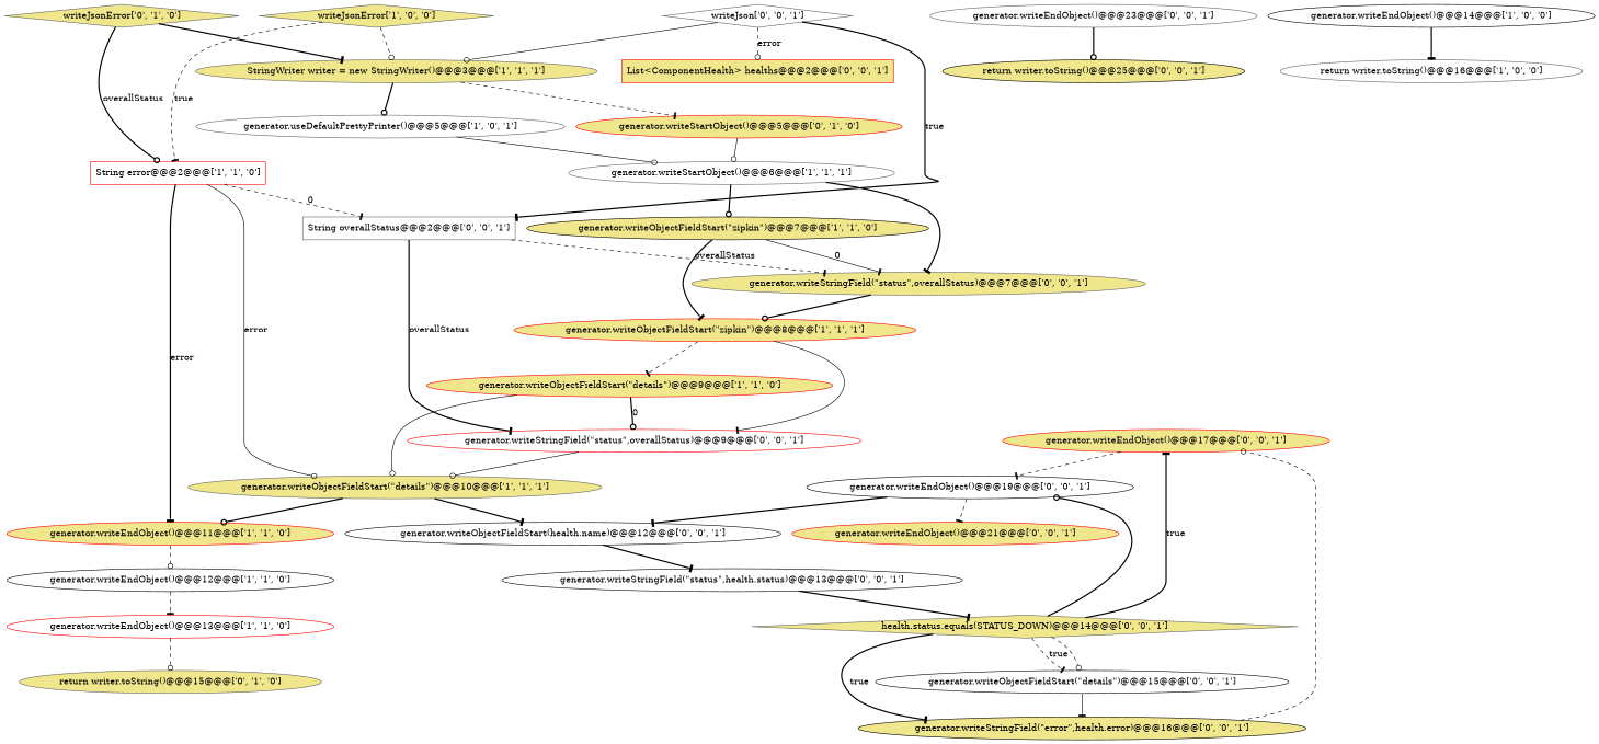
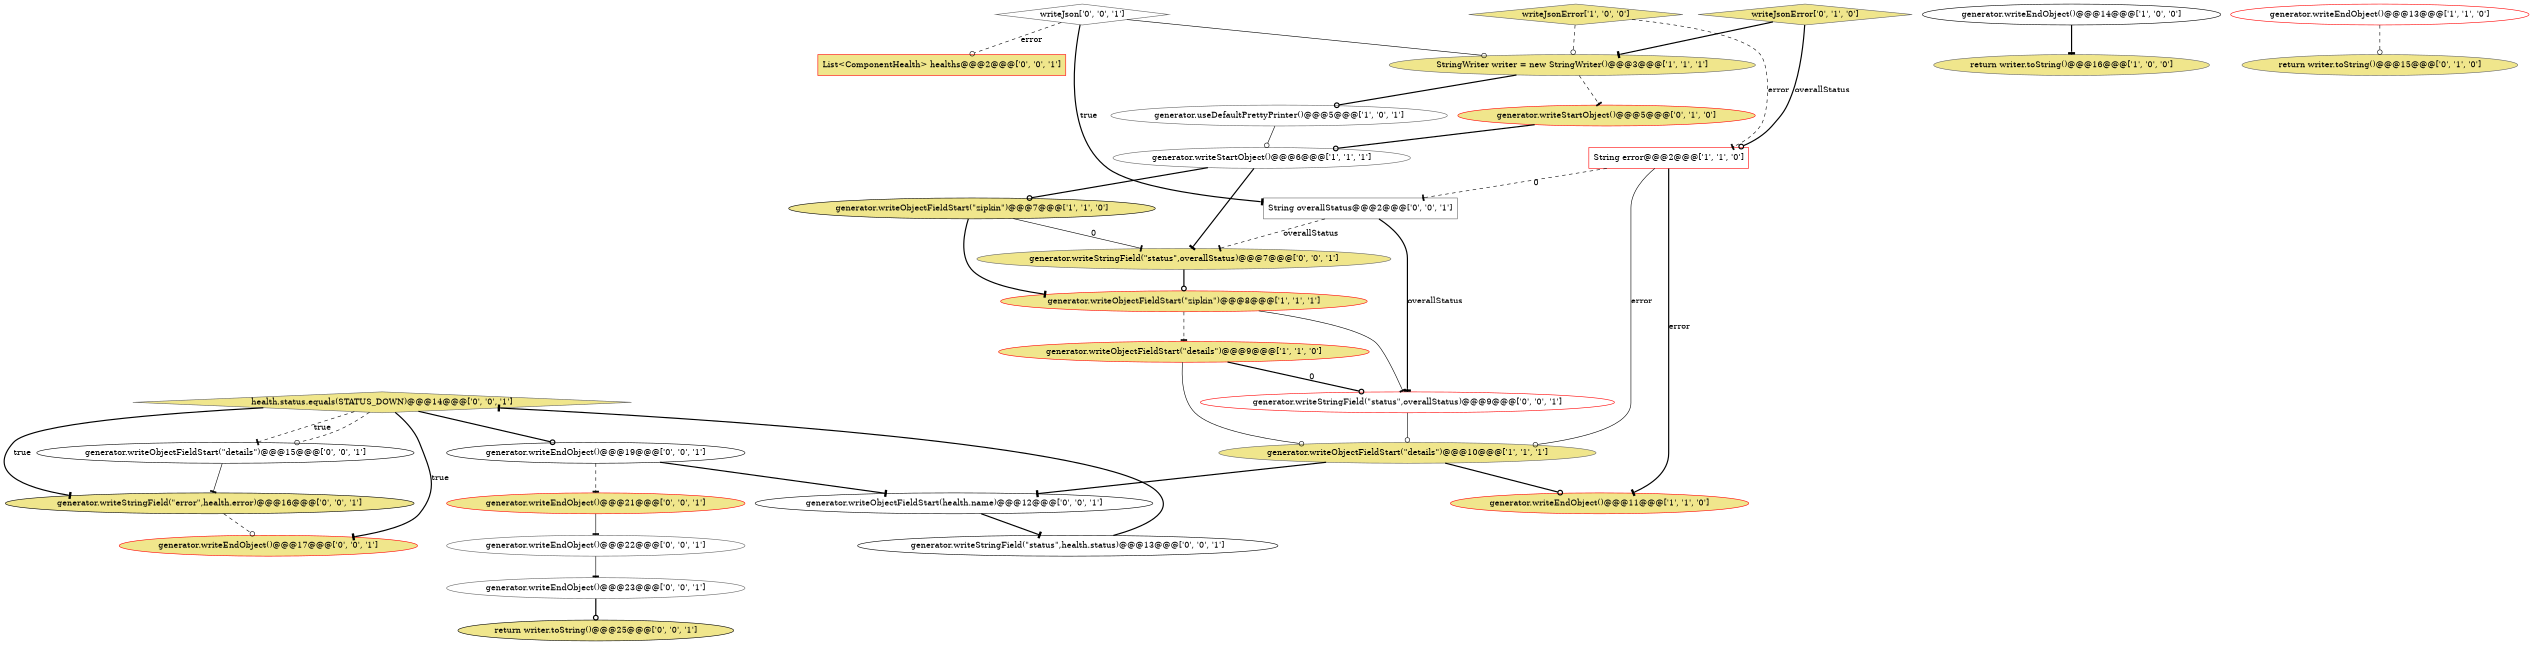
  digraph {
    node [color=gray40 fillcolor=khaki shape=ellipse style=filled]
    edge [arrowhead=tee style=bold]
    n1 [color=red label="generator.writeEndObject()@@@17@@@['0', '0', '1']"]
    n2 [color=black fillcolor=white label="generator.writeEndObject()@@@19@@@['0', '0', '1']"]
    n3 [color=red label="generator.writeEndObject()@@@21@@@['0', '0', '1']"]
    n4 [color=black fillcolor=white label="generator.writeObjectFieldStart(health.name)@@@12@@@['0', '0', '1']"]
    n5 [color=black label="return writer.toString()@@@25@@@['0', '0', '1']"]
    n6 [color=red label="List<ComponentHealth> healths@@@2@@@['0', '0', '1']" shape=box]
    n7 [label="generator.writeStringField(\"status\",overallStatus)@@@7@@@['0', '0', '1']"]
    n8 [color=red label="generator.writeObjectFieldStart(\"zipkin\")@@@8@@@['1', '1', '1']"]
    n9 [color=red fillcolor=white label="generator.writeStringField(\"status\",overallStatus)@@@9@@@['0', '0', '1']"]
    n10 [color=red label="generator.writeObjectFieldStart(\"details\")@@@9@@@['1', '1', '0']"]
    n11 [color=black fillcolor=white label="generator.writeEndObject()@@@14@@@['1', '0', '0']"]
-   n12 [fillcolor=white label="return writer.toString()@@@16@@@['1', '0', '0']"]
+   n12 [label="return writer.toString()@@@16@@@['1', '0', '0']"]
    n13 [label="generator.writeObjectFieldStart(\"details\")@@@10@@@['1', '1', '1']"]
    n14 [color=red label="generator.writeEndObject()@@@11@@@['1', '1', '0']"]
+   n15 [fillcolor=white label="generator.writeEndObject()@@@22@@@['0', '0', '1']"]
    n16 [fillcolor=white label="generator.writeEndObject()@@@23@@@['0', '0', '1']"]
    n17 [label="return writer.toString()@@@15@@@['0', '1', '0']"]
    n18 [label="writeJsonError['0', '1', '0']" shape=diamond]
    n19 [color=red fillcolor=white label="String error@@@2@@@['1', '1', '0']" shape=box]
    n20 [label="StringWriter writer = new StringWriter()@@@3@@@['1', '1', '1']"]
    n21 [fillcolor=white label="String overallStatus@@@2@@@['0', '0', '1']" shape=box]
    n22 [fillcolor=white label="generator.useDefaultPrettyPrinter()@@@5@@@['1', '0', '1']"]
    n23 [color=red label="generator.writeStartObject()@@@5@@@['0', '1', '0']"]
    n24 [label="writeJsonError['1', '0', '0']" shape=diamond]
    n25 [fillcolor=white label="generator.writeStartObject()@@@6@@@['1', '1', '1']"]
    n26 [color=black label="generator.writeObjectFieldStart(\"zipkin\")@@@7@@@['1', '1', '0']"]
    n27 [color=black fillcolor=white label="generator.writeStringField(\"status\",health.status)@@@13@@@['0', '0', '1']"]
    n28 [label="health.status.equals(STATUS_DOWN)@@@14@@@['0', '0', '1']" shape=diamond]
-   n29 [color=black fillcolor=white label="generator.writeEndObject()@@@12@@@['1', '1', '0']"]
    n30 [color=red fillcolor=white label="generator.writeEndObject()@@@13@@@['1', '1', '0']"]
    n31 [fillcolor=white label="writeJson['0', '0', '1']" shape=diamond]
    n32 [color=black label="generator.writeStringField(\"error\",health.error)@@@16@@@['0', '0', '1']"]
    n33 [color=black fillcolor=white label="generator.writeObjectFieldStart(\"details\")@@@15@@@['0', '0', '1']"]
-   n1 -> n2 [style=dashed]
    n2 -> n3 [style=dashed]
    n2 -> n4
+   n3 -> n15 [style=solid]
    n4 -> n27
    n7 -> n8 [arrowhead=odot]
    n8 -> n9 [style=solid]
    n8 -> n10 [style=dashed]
    n9 -> n13 [arrowhead=odot style=solid]
    n10 -> n9 [arrowhead=odot label=0]
    n10 -> n13 [arrowhead=odot style=solid]
    n11 -> n12
    n13 -> n4
    n13 -> n14 [arrowhead=odot]
-   n14 -> n29 [arrowhead=odot style=dashed]
+   n15 -> n16 [style=solid]
    n16 -> n5 [arrowhead=odot]
    n18 -> n19 [arrowhead=odot label=overallStatus]
    n18 -> n20
    n19 -> n13 [arrowhead=odot label=error style=solid]
    n19 -> n14 [label=error]
    n19 -> n21 [label=0 style=dashed]
    n20 -> n22 [arrowhead=odot]
    n20 -> n23 [style=dashed]
    n21 -> n7 [label=overallStatus style=dashed]
    n21 -> n9 [label=overallStatus]
    n22 -> n25 [arrowhead=odot style=solid]
-   n23 -> n25 [arrowhead=odot style=solid]
-   n24 -> n19 [label=true style=dashed]
+   n23 -> n25 [arrowhead=odot]
+   n24 -> n19 [label=error style=dashed]
    n24 -> n20 [arrowhead=odot style=dashed]
    n25 -> n7
    n25 -> n26 [arrowhead=odot]
    n26 -> n7 [label=0 style=solid]
    n26 -> n8
    n27 -> n28
    n28 -> n1 [label=true]
    n28 -> n2 [arrowhead=odot]
    n28 -> n32 [label=true]
    n28 -> n33 [label=true style=dashed]
    n28 -> n33 [arrowhead=odot style=dashed]
-   n29 -> n30 [style=dashed]
    n30 -> n17 [arrowhead=odot style=dashed]
    n31 -> n6 [arrowhead=odot label=error style=dashed]
    n31 -> n20 [arrowhead=odot style=solid]
    n31 -> n21 [label=true]
    n32 -> n1 [arrowhead=odot style=dashed]
    n33 -> n32 [style=solid]
  }
